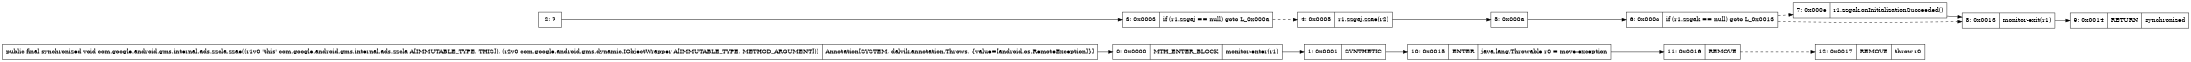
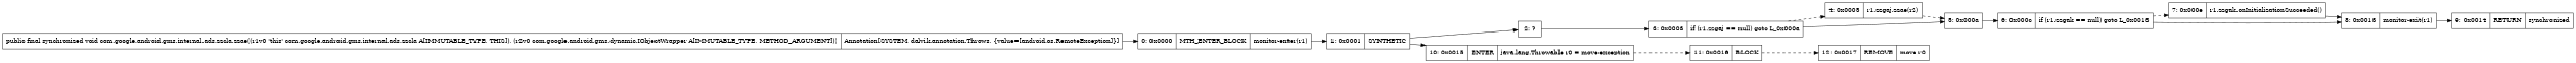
  digraph {
    rankdir=LR
    node [shape=record]
    n1 [label="{0\:\ 0x0000|MTH_ENTER_BLOCK\l|monitor\-enter(r1)\l}"]
    n2 [label="{1\:\ 0x0001|SYNTHETIC\l}"]
    n3 [label="{2\:\ ?}"]
    n4 [label="{10\:\ 0x0015|ENTER\l|java.lang.Throwable r0 = move\-exception\l}"]
    n5 [label="{3\:\ 0x0003|if (r1.zzgaj == null) goto L_0x000a\l}"]
-   n6 [label="{11\:\ 0x0016|REMOVE\l}"]
+   n6 [label="{11\:\ 0x0016|BLOCK\l}"]
    n7 [label="{4\:\ 0x0005|r1.zzgaj.zzae(r2)\l}"]
    n8 [label="{5\:\ 0x000a}"]
    n9 [label="{6\:\ 0x000c|if (r1.zzgak == null) goto L_0x0013\l}"]
    n10 [label="{7\:\ 0x000e|r1.zzgak.onInitializationSucceeded()\l}"]
    n11 [label="{8\:\ 0x0013|monitor\-exit(r1)\l}"]
    n12 [label="{9\:\ 0x0014|RETURN\l|synchronized\l}"]
-   n13 [label="{12\:\ 0x0017|REMOVE\l|throw r0\l}"]
+   n13 [label="{12\:\ 0x0017|REMOVE\l|move r0\l}"]
    n14 [label="{public final synchronized void com.google.android.gms.internal.ads.zzcla.zzae((r1v0 'this' com.google.android.gms.internal.ads.zzcla A[IMMUTABLE_TYPE, THIS]), (r2v0 com.google.android.gms.dynamic.IObjectWrapper A[IMMUTABLE_TYPE, METHOD_ARGUMENT]))  | Annotation[SYSTEM, dalvik.annotation.Throws, \{value=[android.os.RemoteException]\}]\l}"]
    n1 -> n2
+   n2 -> n3
    n2 -> n4
    n3 -> n5
-   n4 -> n6
+   n4 -> n6 [style=dashed]
    n5 -> n7 [style=dashed]
+   n5 -> n8
    n6 -> n13 [style=dashed]
-   n7 -> n8
+   n7 -> n8 [style=dashed]
    n8 -> n9
    n9 -> n10 [style=dashed]
-   n9 -> n11 [style=dashed]
+   n9 -> n11
    n10 -> n11
    n11 -> n12
    n14 -> n1
  }
